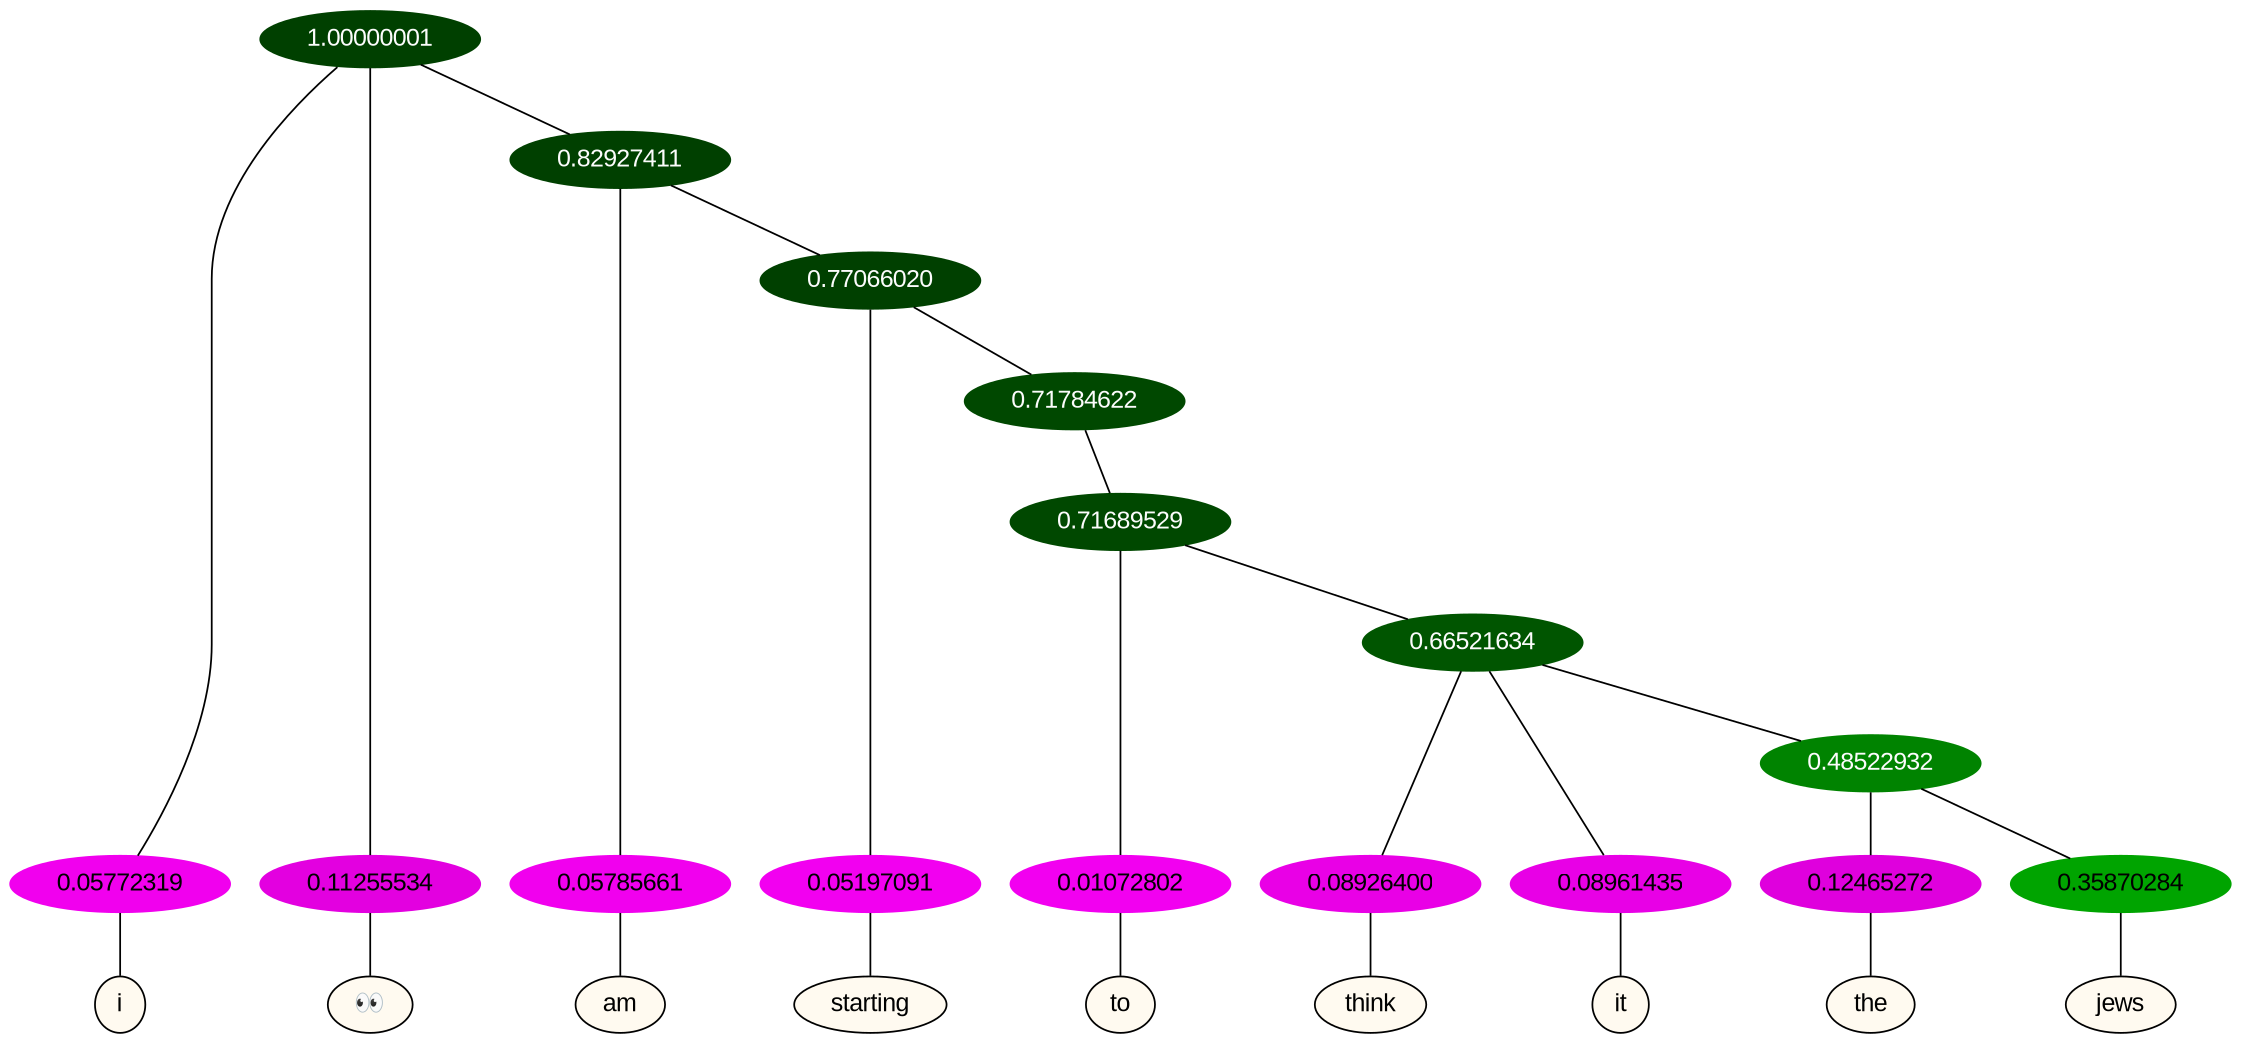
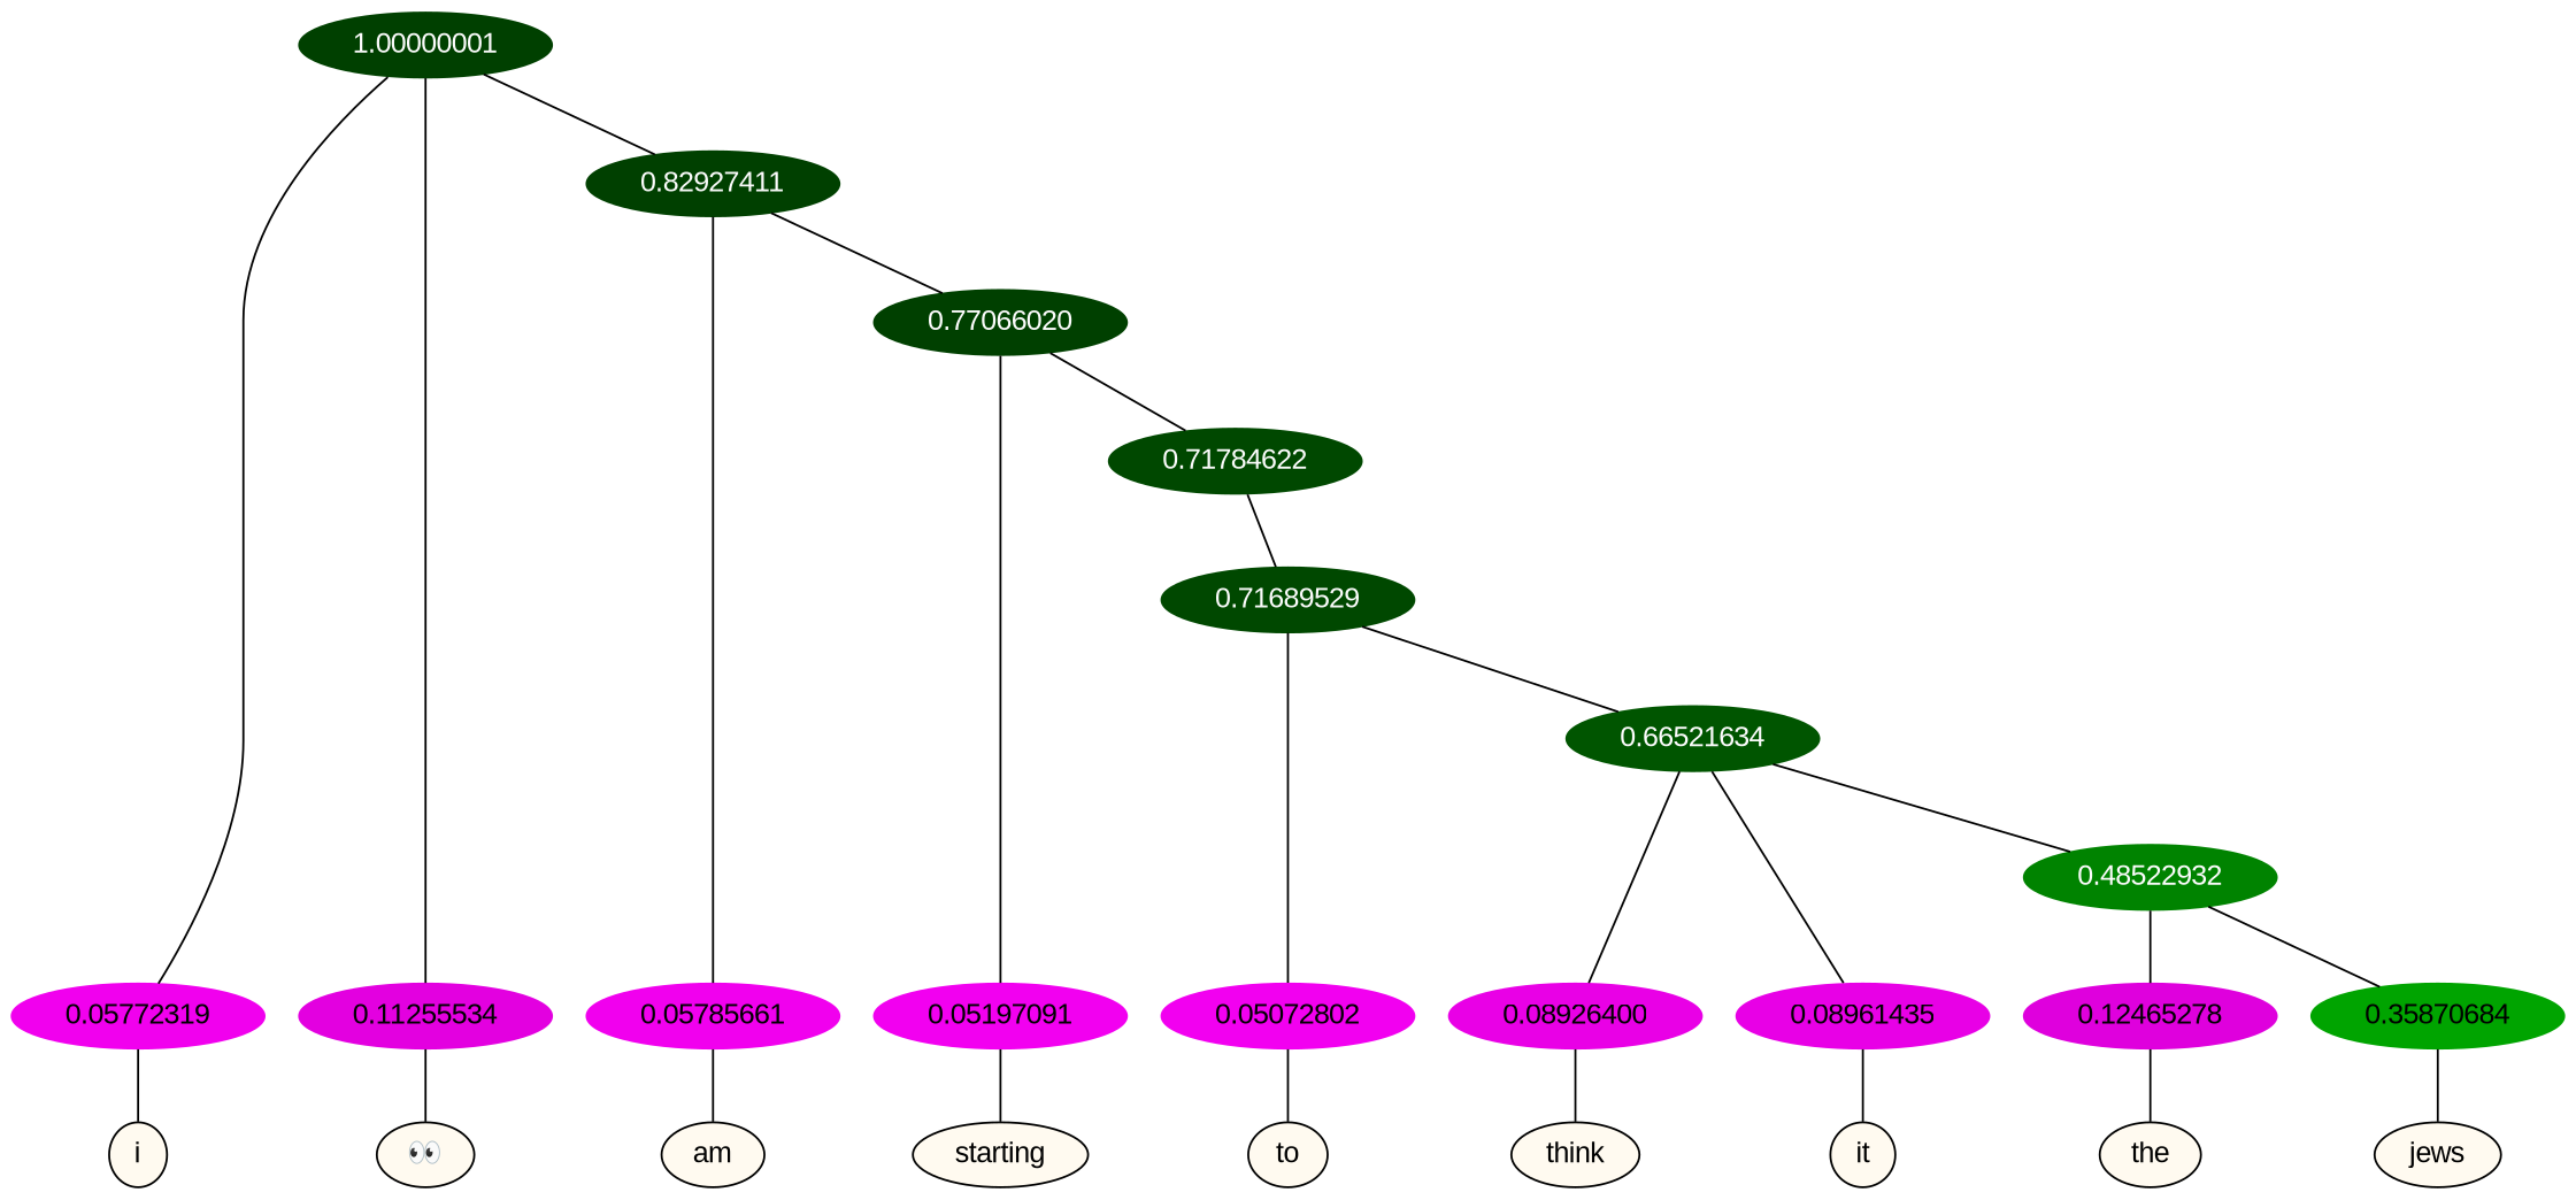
  graph {
    fontname="Liberation Sans"
    node [color=black fontname="Liberation Sans" format=png nodesep=0.001 ordering=out overlap_scaling=0.01 ranksep=0.001 style=filled]
    edge [fontname="Liberation Sans"]
    n1 [fillcolor=floralwhite height=0.15 label=i style="filled,solid" width=0.15]
    n2 [fillcolor=floralwhite height=0.15 label=am style="filled,solid" width=0.15]
    n3 [fillcolor=floralwhite height=0.15 label=starting style="filled,solid" width=0.15]
    n4 [fillcolor=floralwhite height=0.15 label=to style="filled,solid" width=0.15]
    n5 [fillcolor=floralwhite height=0.15 label=think style="filled,solid" width=0.15]
    n6 [fillcolor=floralwhite height=0.15 label=it style="filled,solid" width=0.15]
    n7 [fillcolor=floralwhite height=0.15 label=the style="filled,solid" width=0.15]
    n8 [fillcolor=floralwhite height=0.15 label=jews style="filled,solid" width=0.15]
    n9 [fillcolor=floralwhite height=0.15 label="👀" style="filled,solid" width=0.15]
    n10 [color="0.835 1.000 0.942" fontcolor=black height=0.15 label=0.05772319 width=0.15]
    n11 [color="0.835 1.000 0.942" fontcolor=black height=0.15 label=0.05785661 width=0.15]
    n12 [color="0.835 1.000 0.948" fontcolor=black height=0.15 label=0.05197091 width=0.15]
-   n13 [color="0.835 1.000 0.949" fontcolor=black height=0.15 label=0.01072802 width=0.15]
+   n13 [color="0.835 1.000 0.949" fontcolor=black height=0.15 label=0.05072802 width=0.15]
    n14 [color="0.835 1.000 0.911" fontcolor=black height=0.15 label=0.08926400 width=0.15]
    n15 [color="0.835 1.000 0.910" fontcolor=black height=0.15 label=0.08961435 width=0.15]
-   n16 [color="0.835 1.000 0.875" fontcolor=black height=0.15 label=0.12465272 width=0.15]
-   n17 [color="0.334 1.000 0.641" fontcolor=black height=0.15 label=0.35870284 width=0.15]
+   n16 [color="0.835 1.000 0.875" fontcolor=black height=0.15 label=0.12465278 width=0.15]
+   n17 [color="0.334 1.000 0.641" fontcolor=black height=0.15 label=0.35870684 width=0.15]
    n18 [color="0.835 1.000 0.887" fontcolor=black height=0.15 label=0.11255534 width=0.15]
    n19 [color="0.334 1.000 0.250" fontcolor=grey99 height=0.15 label=1.00000001 width=0.15]
    n20 [color="0.334 1.000 0.250" fontcolor=grey99 height=0.15 label=0.82927411 width=0.15]
    n21 [color="0.334 1.000 0.250" fontcolor=grey99 height=0.15 label=0.77066020 width=0.15]
    n22 [color="0.334 1.000 0.282" fontcolor=grey99 height=0.15 label=0.71784622 width=0.15]
    n23 [color="0.334 1.000 0.283" fontcolor=grey99 height=0.15 label=0.71689529 width=0.15]
    n24 [color="0.334 1.000 0.335" fontcolor=grey99 height=0.15 label=0.66521634 width=0.15]
    n25 [color="0.334 1.000 0.515" fontcolor=grey99 height=0.15 label=0.48522932 width=0.15]
    subgraph sub_1 {
      rank=same
      n1
      n2
      n3
      n4
      n5
      n6
      n7
      n8
      n9
    }
    subgraph sub_2 {
      rank=same
      n10
      n11
      n12
      n13
      n14
      n15
      n16
      n17
      n18
    }
    n10 -- n1
    n11 -- n2
    n12 -- n3
    n13 -- n4
    n14 -- n5
    n15 -- n6
    n16 -- n7
    n17 -- n8
    n18 -- n9
    n19 -- n10
    n19 -- n18
    n19 -- n20
    n20 -- n11
    n20 -- n21
    n21 -- n12
    n21 -- n22
    n22 -- n23
    n23 -- n13
    n23 -- n24
    n24 -- n14
    n24 -- n15
    n24 -- n25
    n25 -- n16
    n25 -- n17
  }
